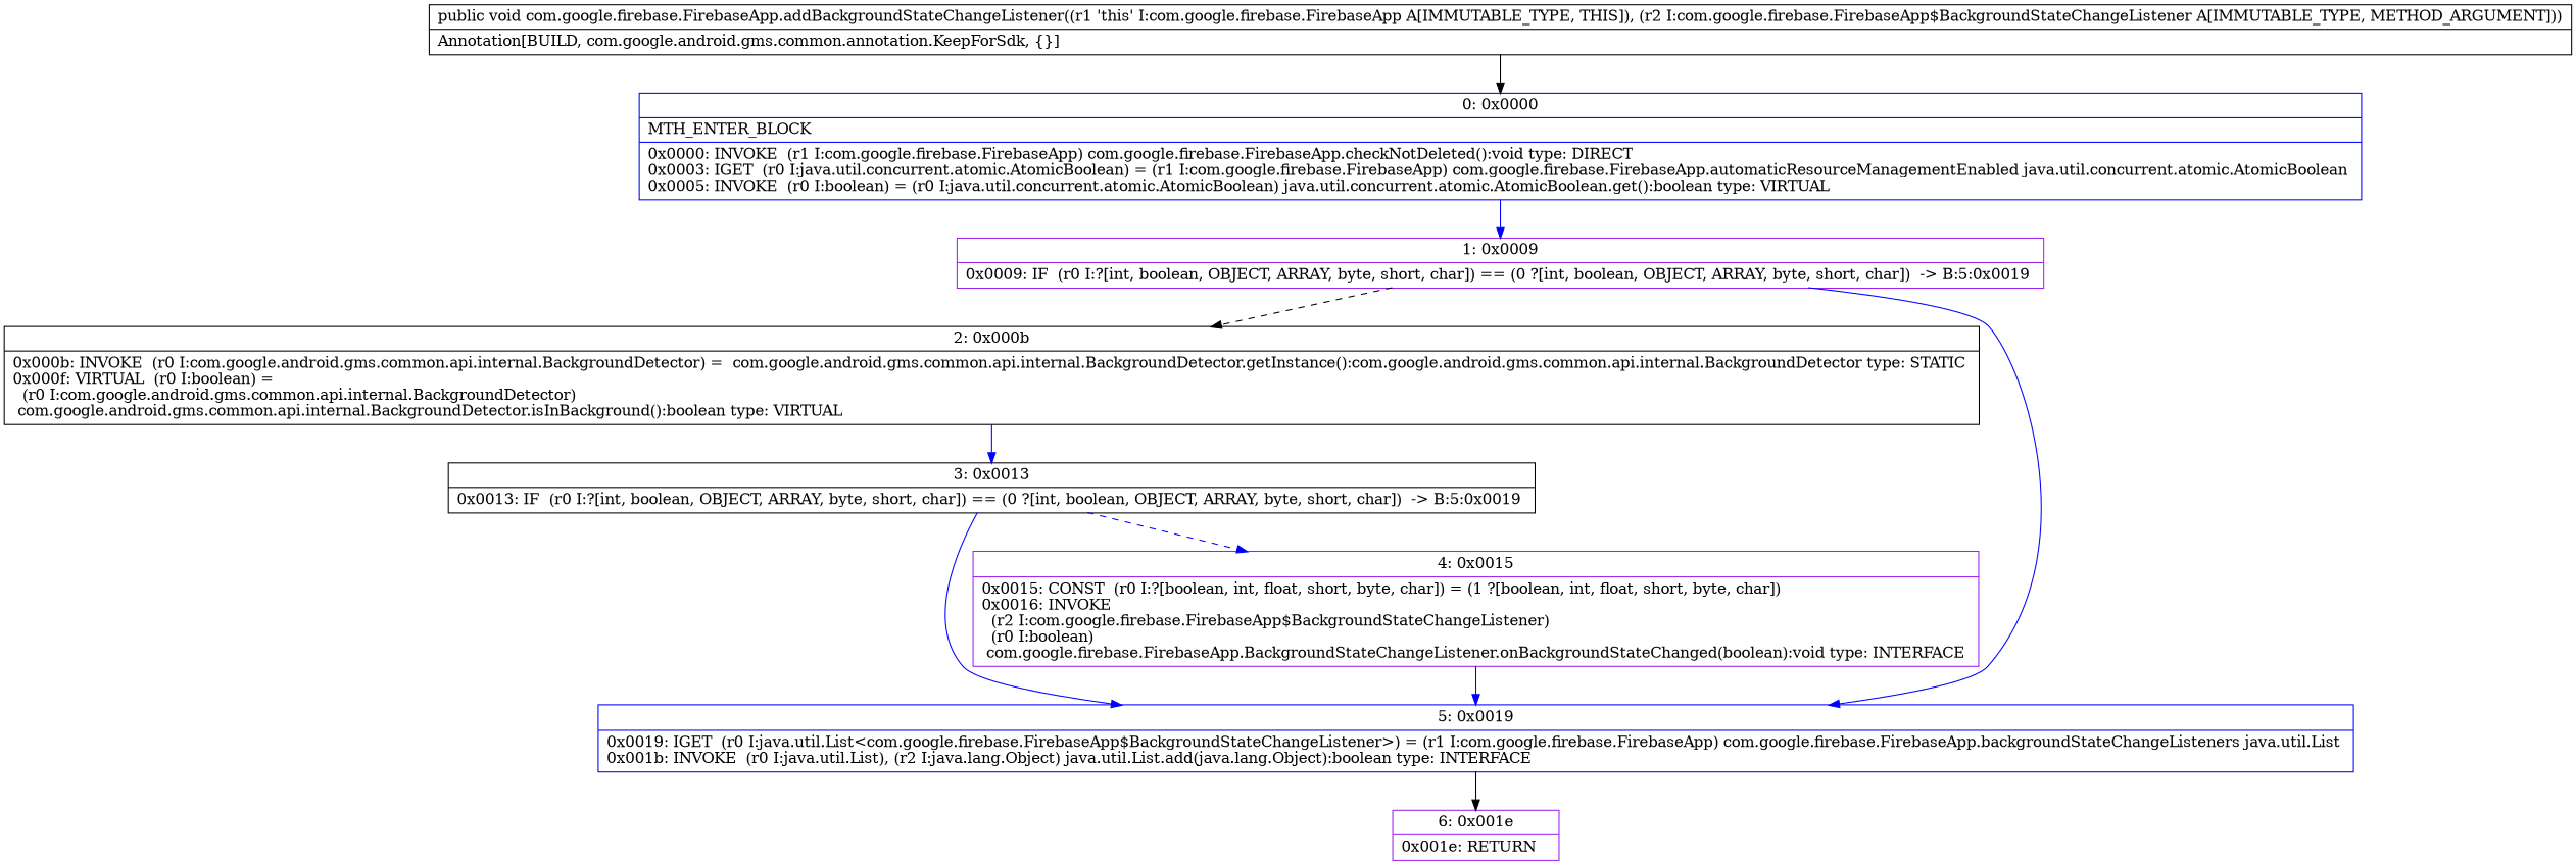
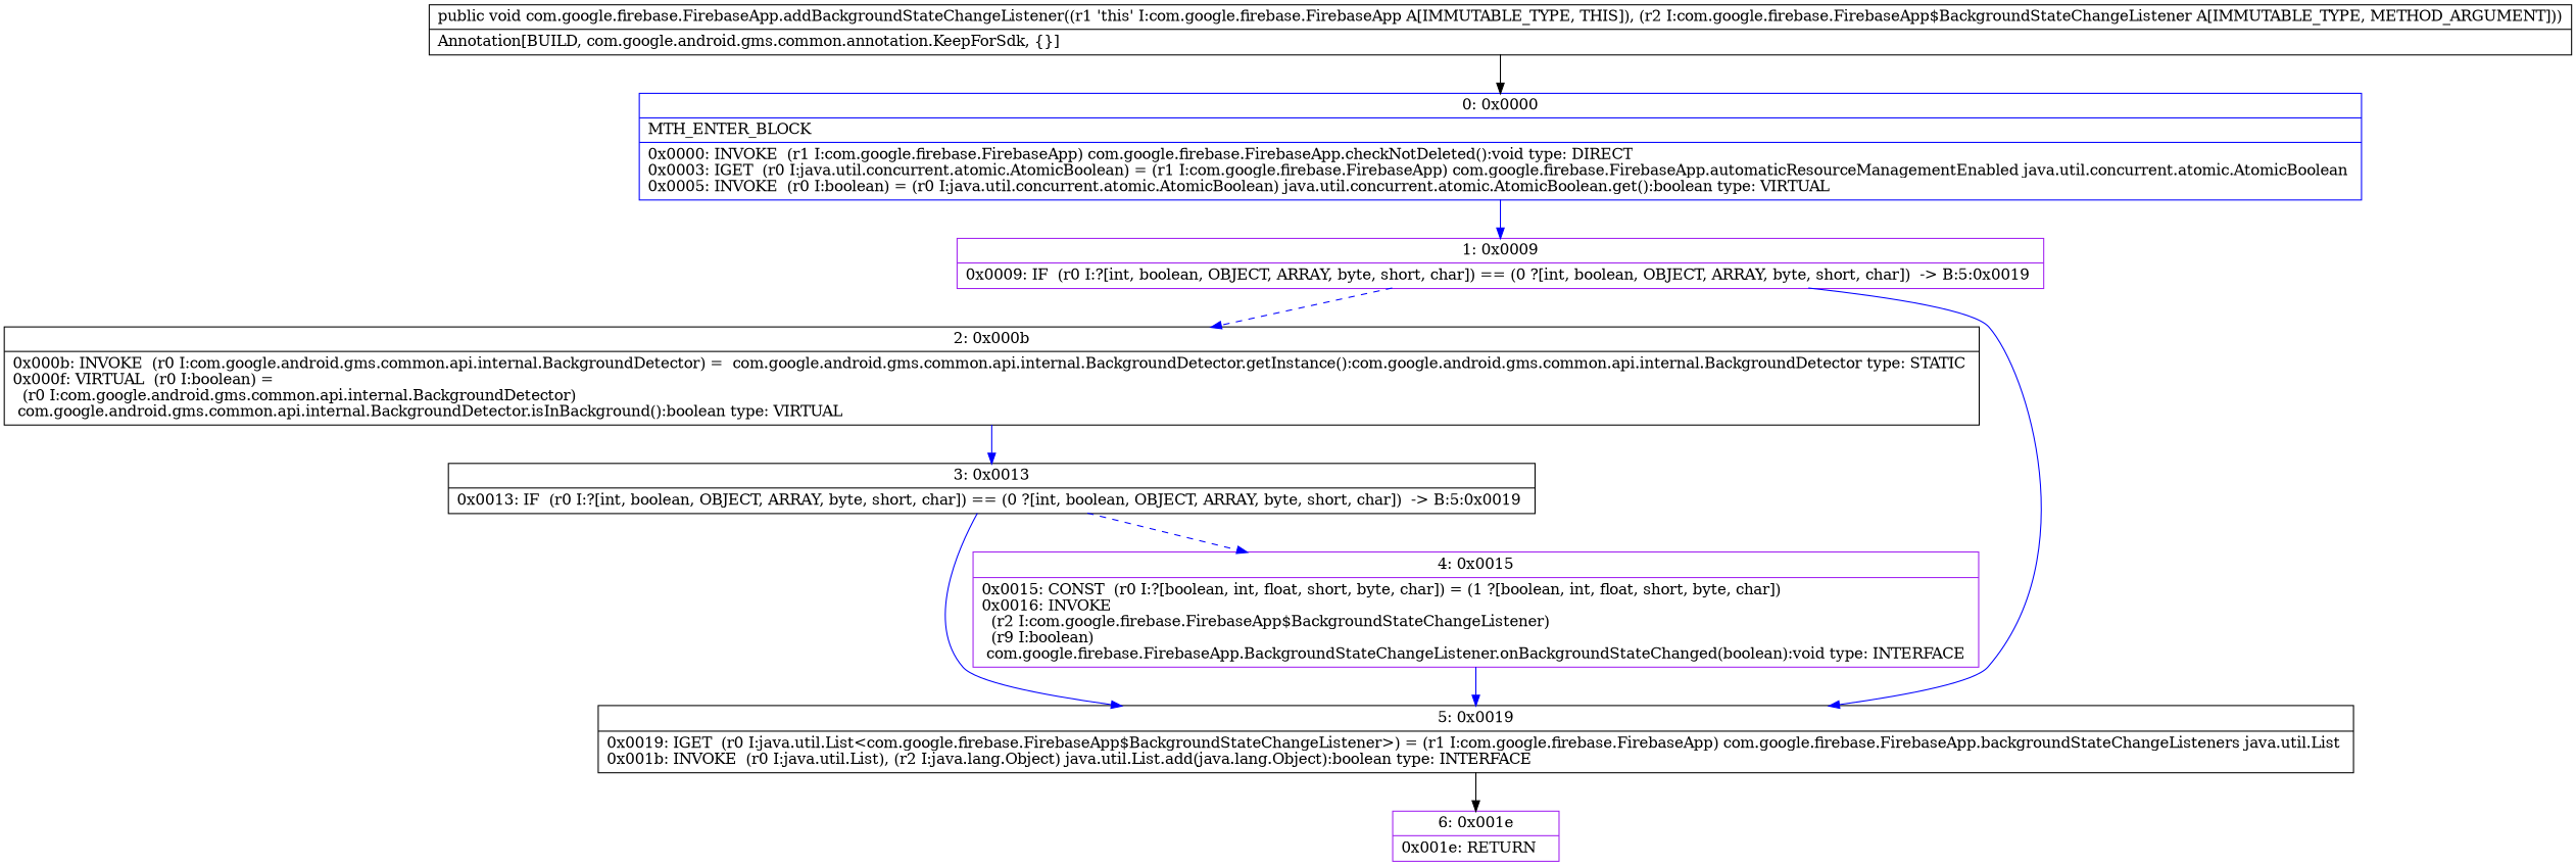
  digraph {
    node [color=purple shape=record]
    edge [color=blue]
    n1 [color=blue label="{0\:\ 0x0000|MTH_ENTER_BLOCK\l|0x0000: INVOKE  (r1 I:com.google.firebase.FirebaseApp) com.google.firebase.FirebaseApp.checkNotDeleted():void type: DIRECT \l0x0003: IGET  (r0 I:java.util.concurrent.atomic.AtomicBoolean) = (r1 I:com.google.firebase.FirebaseApp) com.google.firebase.FirebaseApp.automaticResourceManagementEnabled java.util.concurrent.atomic.AtomicBoolean \l0x0005: INVOKE  (r0 I:boolean) = (r0 I:java.util.concurrent.atomic.AtomicBoolean) java.util.concurrent.atomic.AtomicBoolean.get():boolean type: VIRTUAL \l}"]
    n2 [label="{1\:\ 0x0009|0x0009: IF  (r0 I:?[int, boolean, OBJECT, ARRAY, byte, short, char]) == (0 ?[int, boolean, OBJECT, ARRAY, byte, short, char])  \-\> B:5:0x0019 \l}"]
    n3 [color=black label="{2\:\ 0x000b|0x000b: INVOKE  (r0 I:com.google.android.gms.common.api.internal.BackgroundDetector) =  com.google.android.gms.common.api.internal.BackgroundDetector.getInstance():com.google.android.gms.common.api.internal.BackgroundDetector type: STATIC \l0x000f: VIRTUAL  (r0 I:boolean) = \l  (r0 I:com.google.android.gms.common.api.internal.BackgroundDetector)\l com.google.android.gms.common.api.internal.BackgroundDetector.isInBackground():boolean type: VIRTUAL \l}"]
-   n4 [color=blue label="{5\:\ 0x0019|0x0019: IGET  (r0 I:java.util.List\<com.google.firebase.FirebaseApp$BackgroundStateChangeListener\>) = (r1 I:com.google.firebase.FirebaseApp) com.google.firebase.FirebaseApp.backgroundStateChangeListeners java.util.List \l0x001b: INVOKE  (r0 I:java.util.List), (r2 I:java.lang.Object) java.util.List.add(java.lang.Object):boolean type: INTERFACE \l}"]
+   n4 [color=black label="{5\:\ 0x0019|0x0019: IGET  (r0 I:java.util.List\<com.google.firebase.FirebaseApp$BackgroundStateChangeListener\>) = (r1 I:com.google.firebase.FirebaseApp) com.google.firebase.FirebaseApp.backgroundStateChangeListeners java.util.List \l0x001b: INVOKE  (r0 I:java.util.List), (r2 I:java.lang.Object) java.util.List.add(java.lang.Object):boolean type: INTERFACE \l}"]
    n5 [color=black label="{3\:\ 0x0013|0x0013: IF  (r0 I:?[int, boolean, OBJECT, ARRAY, byte, short, char]) == (0 ?[int, boolean, OBJECT, ARRAY, byte, short, char])  \-\> B:5:0x0019 \l}"]
    n6 [label="{6\:\ 0x001e|0x001e: RETURN   \l}"]
-   n7 [label="{4\:\ 0x0015|0x0015: CONST  (r0 I:?[boolean, int, float, short, byte, char]) = (1 ?[boolean, int, float, short, byte, char]) \l0x0016: INVOKE  \l  (r2 I:com.google.firebase.FirebaseApp$BackgroundStateChangeListener)\l  (r0 I:boolean)\l com.google.firebase.FirebaseApp.BackgroundStateChangeListener.onBackgroundStateChanged(boolean):void type: INTERFACE \l}"]
+   n7 [label="{4\:\ 0x0015|0x0015: CONST  (r0 I:?[boolean, int, float, short, byte, char]) = (1 ?[boolean, int, float, short, byte, char]) \l0x0016: INVOKE  \l  (r2 I:com.google.firebase.FirebaseApp$BackgroundStateChangeListener)\l  (r9 I:boolean)\l com.google.firebase.FirebaseApp.BackgroundStateChangeListener.onBackgroundStateChanged(boolean):void type: INTERFACE \l}"]
    n8 [color=black label="{public void com.google.firebase.FirebaseApp.addBackgroundStateChangeListener((r1 'this' I:com.google.firebase.FirebaseApp A[IMMUTABLE_TYPE, THIS]), (r2 I:com.google.firebase.FirebaseApp$BackgroundStateChangeListener A[IMMUTABLE_TYPE, METHOD_ARGUMENT]))  | Annotation[BUILD, com.google.android.gms.common.annotation.KeepForSdk, \{\}]\l}"]
    n1 -> n2
-   n2 -> n3 [color=black style=dashed]
+   n2 -> n3 [style=dashed]
    n2 -> n4
    n3 -> n5
    n4 -> n6 [color=black]
    n5 -> n4
    n5 -> n7 [style=dashed]
    n7 -> n4
    n8 -> n1 [color=black]
  }
